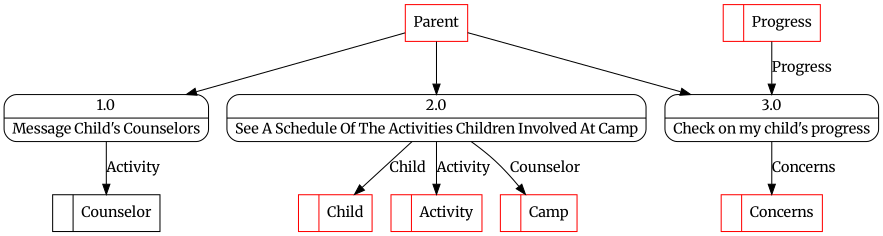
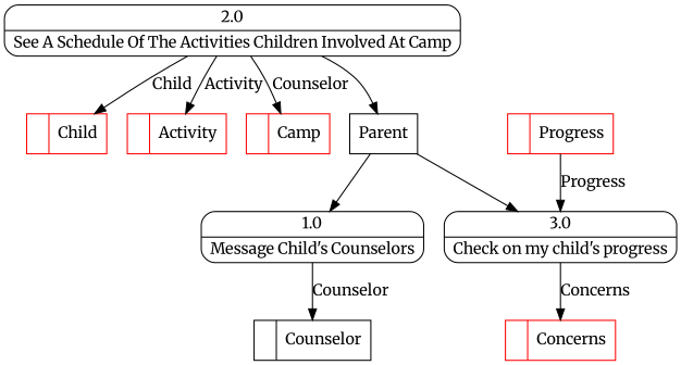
  digraph {
    fontname=Merriweather
    node [fontname=Merriweather shape=record]
    edge [fontname=Merriweather]
    n1 [color=red label="<f0>  |<f1> Child "]
    n2 [label="<f0>  |<f1> Counselor "]
    n3 [color=red label="<f0>  |<f1> Activity "]
    n4 [color=red label="<f0>  |<f1> Camp "]
-   n5 [label=Parent shape=box color=red]
+   n5 [label=Parent shape=box]
    n6 [label="{<f0> 1.0|<f1> Message Child's Counselors }" shape=Mrecord]
    n7 [label="{<f0> 2.0|<f1> See A Schedule Of The Activities Children Involved At Camp }" shape=Mrecord]
    n8 [label="{<f0> 3.0|<f1> Check on my child's progress }" shape=Mrecord]
    n9 [color=red label="<f0>  |<f1> Concerns "]
    n10 [color=red label="<f0>  |<f1> Progress "]
    n5 -> n6
-   n5 -> n7
+   n7 -> n5
    n5 -> n8
-   n6 -> n2 [label=Activity]
+   n6 -> n2 [label=Counselor]
    n7 -> n1 [label=Child]
    n7 -> n3 [label=Activity]
    n7 -> n4 [label=Counselor]
    n8 -> n9 [label=Concerns]
    n10 -> n8 [label=Progress]
  }
